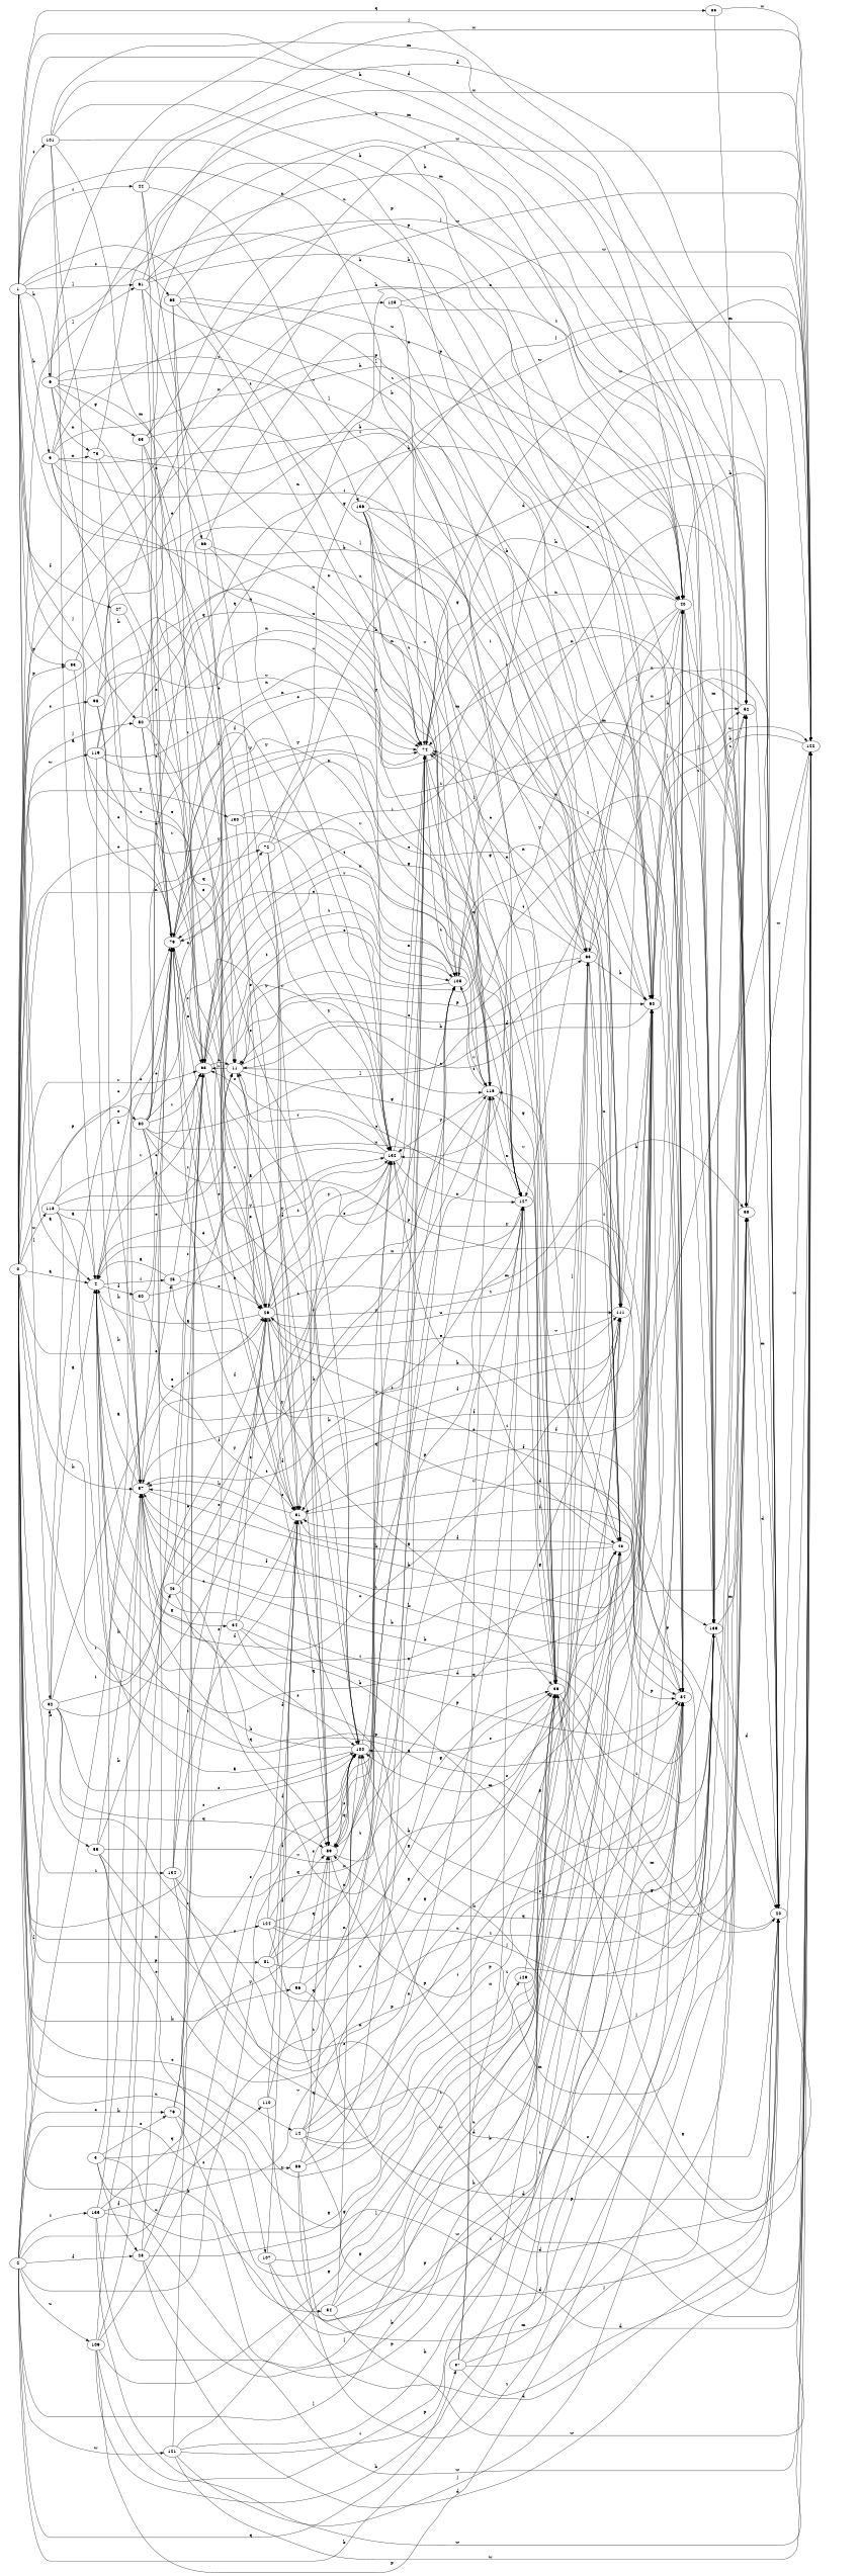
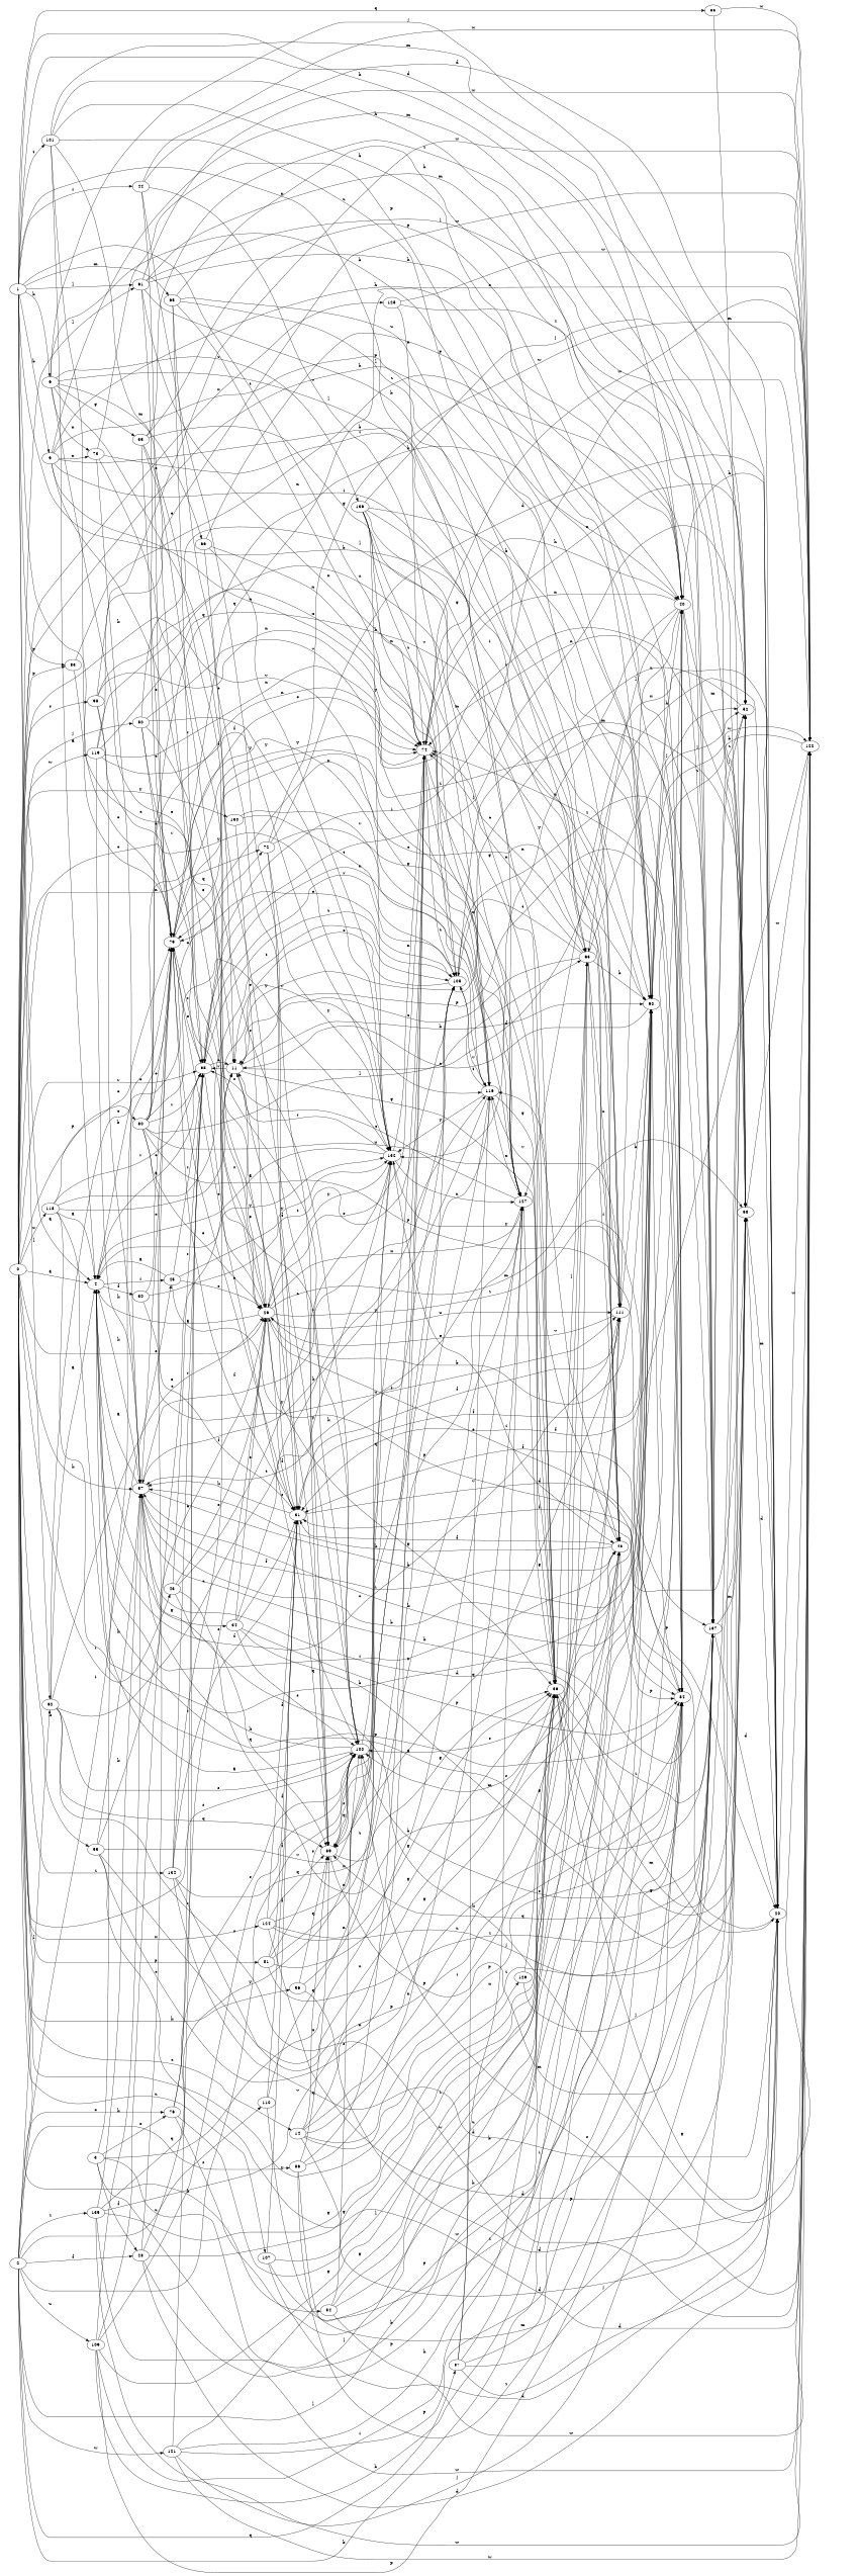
  strict digraph {
    rankdir=LR
    0
    4
    14
    26
    40
    43
    50
    54
    55
    56
    57
    61
    72
    80
    81
    83
    95
    98
    100
    107
    116
    118
    119
    124
    125
    129
    130
    132
    134
    45
    30
    34
    n33 [label=48]
    111
    20
    84
    89
    36
-   137 [label=139]
+   137
    n40 [label=90]
    127
    79
    68
    31
    63
    74
    122
    52
    105
    n50 [label=11]
    1
    6
    9
-   27
    44
    62
    65
    85
    101
    35
    66
    73
    136
    2
    28
    76
    86
    87
    109
    110
    121
    135
    3
    0 -> 4 [label=a]
    0 -> 14 [label=c]
    0 -> 26 [label=e]
    0 -> 40 [label=h]
    0 -> 43 [label=i]
    0 -> 50 [label=j]
    0 -> 54 [label=k]
    0 -> 55 [label=k]
    0 -> 56 [label=k]
    0 -> 57 [label=k]
    0 -> 61 [label=l]
    0 -> 72 [label=n]
    0 -> 80 [label=p]
    0 -> 81 [label=p]
    0 -> 83 [label=p]
    0 -> 95 [label=r]
    0 -> 98 [label=s]
    0 -> 100 [label=s]
    0 -> 107 [label=u]
    0 -> 116 [label=v]
    0 -> 118 [label=w]
    0 -> 119 [label=w]
    0 -> 124 [label=x]
    0 -> 125 [label=x]
    0 -> 129 [label=y]
    0 -> 130 [label=y]
    0 -> 132 [label=y]
    0 -> 134 [label=z]
    4 -> 57 [label=k]
    4 -> 72 [label=n]
    4 -> 132 [label=y]
    4 -> 45 [label=i]
    4 -> 30 [label=f]
    4 -> 34 [label=g]
    4 -> n33 [label=i]
    4 -> 111 [label=u]
    14 -> n33 [label=i]
    14 -> 111 [label=u]
    14 -> 20 [label=d]
    14 -> 84 [label=p]
    14 -> 89 [label=q]
    14 -> 36 [label=g]
    14 -> 137 [label=z]
    26 -> 4 [label=a]
    26 -> 132 [label=y]
    26 -> 111 [label=u]
    26 -> 36 [label=g]
    26 -> 137 [label=z]
    26 -> n40 [label=b]
    26 -> 127 [label=x]
    26 -> 79 [label=o]
    26 -> 68 [label=m]
    26 -> 31 [label=f]
    40 -> 57 [label=k]
    40 -> 132 [label=y]
    40 -> 111 [label=u]
    40 -> 137 [label=z]
    40 -> 68 [label=m]
    40 -> 63 [label=l]
    40 -> 74 [label=n]
    43 -> 26 [label=e]
    43 -> 95 [label=r]
    43 -> 132 [label=y]
    43 -> 89 [label=q]
    43 -> n40 [label=b]
    50 -> 95 [label=r]
    50 -> 100 [label=s]
    50 -> 116 [label=v]
    50 -> 132 [label=y]
    50 -> 79 [label=o]
    50 -> 63 [label=l]
    54 -> 100 [label=s]
    54 -> 111 [label=u]
    54 -> n40 [label=b]
    54 -> 122 [label=w]
    55 -> 26 [label=e]
    55 -> 57 [label=k]
    55 -> 116 [label=v]
    55 -> 111 [label=u]
    55 -> 84 [label=p]
    55 -> 122 [label=w]
    56 -> 20 [label=d]
    56 -> 89 [label=q]
    56 -> 127 [label=x]
    57 -> 4 [label=a]
    57 -> 40 [label=h]
    57 -> 116 [label=v]
    57 -> n33 [label=i]
    57 -> 20 [label=d]
    57 -> n40 [label=b]
    57 -> 79 [label=o]
    61 -> 40 [label=h]
    61 -> n40 [label=b]
    61 -> 127 [label=x]
    61 -> 79 [label=o]
    61 -> 68 [label=m]
    61 -> 122 [label=w]
    61 -> 52 [label=j]
    72 -> 132 [label=y]
    72 -> 20 [label=d]
    72 -> 36 [label=g]
    72 -> 31 [label=f]
    72 -> 122 [label=w]
    80 -> 26 [label=e]
    80 -> 40 [label=h]
    80 -> 95 [label=r]
    80 -> 132 [label=y]
    80 -> 111 [label=u]
    80 -> 84 [label=p]
    80 -> 127 [label=x]
    80 -> 79 [label=o]
    80 -> 31 [label=f]
    80 -> 63 [label=l]
    80 -> 74 [label=n]
    81 -> 100 [label=s]
    81 -> 36 [label=g]
    81 -> 137 [label=z]
    81 -> 31 [label=f]
    81 -> 105 [label=t]
    83 -> 137 [label=z]
    83 -> 79 [label=o]
    95 -> 4 [label=a]
    95 -> 100 [label=s]
    95 -> 127 [label=x]
    95 -> 79 [label=o]
    95 -> 52 [label=j]
    95 -> 105 [label=t]
    95 -> n50 [label=c]
    98 -> 57 [label=b]
    98 -> 100 [label=s]
    98 -> 127 [label=x]
    98 -> 74 [label=n]
    98 -> 122 [label=w]
    100 -> 4 [label=a]
    100 -> 57 [label=k]
    100 -> 132 [label=y]
    100 -> 89 [label=q]
    100 -> n50 [label=c]
    107 -> n33 [label=i]
    107 -> 20 [label=d]
    107 -> 137 [label=z]
    107 -> 31 [label=f]
    116 -> 57 [label=k]
    116 -> 95 [label=r]
    116 -> 132 [label=y]
    116 -> 36 [label=g]
    116 -> 127 [label=x]
    116 -> 105 [label=t]
    118 -> 4 [label=a]
    118 -> 95 [label=r]
    118 -> 116 [label=v]
    118 -> 84 [label=p]
    118 -> n40 [label=b]
    118 -> 79 [label=o]
    118 -> 105 [label=t]
    119 -> 57 [label=k]
    119 -> 132 [label=y]
    119 -> 111 [label=u]
    119 -> n40 [label=b]
    119 -> 74 [label=n]
    119 -> 122 [label=w]
    124 -> 20 [label=d]
    124 -> 89 [label=q]
    124 -> 36 [label=g]
    124 -> 31 [label=f]
    124 -> 74 [label=n]
    124 -> 52 [label=j]
    125 -> 137 [label=z]
    125 -> 74 [label=n]
    125 -> 122 [label=w]
    129 -> 36 [label=g]
    129 -> 52 [label=j]
    130 -> 26 [label=e]
    130 -> 116 [label=v]
    130 -> 105 [label=t]
    132 -> 4 [label=a]
    132 -> 95 [label=r]
    132 -> n33 [label=i]
    132 -> 127 [label=x]
    132 -> 74 [label=n]
    134 -> 95 [label=r]
    134 -> 20 [label=d]
    134 -> 84 [label=p]
    134 -> 127 [label=x]
    134 -> 31 [label=f]
    134 -> n50 [label=c]
    45 -> 4 [label=a]
    45 -> 26 [label=e]
    45 -> 95 [label=r]
    45 -> 132 [label=y]
    45 -> 84 [label=p]
    30 -> 111 [label=u]
    30 -> 79 [label=o]
    30 -> 105 [label=t]
    34 -> 26 [label=e]
    34 -> 100 [label=s]
-   62 -> 132 [label=y]
+   34 -> 132 [label=y]
    34 -> 84 [label=p]
    34 -> 68 [label=m]
    34 -> 31 [label=f]
    n33 -> 57 [label=k]
    n33 -> 100 [label=s]
    n33 -> 116 [label=v]
    n33 -> 84 [label=p]
    n33 -> 31 [label=f]
    n33 -> 74 [label=n]
    111 -> 26 [label=e]
    111 -> 132 [label=y]
    111 -> 89 [label=q]
    111 -> n40 [label=b]
    111 -> 31 [label=f]
    20 -> 40 [label=h]
    20 -> 127 [label=x]
    20 -> 68 [label=m]
    20 -> 31 [label=f]
    20 -> 122 [label=w]
    84 -> 26 [label=e]
    84 -> 74 [label=n]
    89 -> 100 [label=s]
    89 -> 36 [label=g]
    89 -> 68 [label=m]
    89 -> 105 [label=t]
    36 -> 116 [label=v]
    36 -> 137 [label=z]
    36 -> 68 [label=m]
    36 -> 63 [label=l]
    137 -> 4 [label=a]
    137 -> 57 [label=k]
    137 -> 100 [label=s]
    137 -> 20 [label=d]
    137 -> 89 [label=q]
    137 -> 68 [label=m]
    137 -> 74 [label=n]
    137 -> 52 [label=j]
    n40 -> 40 [label=h]
    n40 -> 100 [label=s]
    n40 -> 84 [label=p]
    n40 -> 79 [label=o]
    n40 -> 31 [label=f]
    n40 -> 122 [label=w]
    n40 -> 52 [label=j]
    n40 -> n50 [label=c]
    127 -> 57 [label=k]
    127 -> 36 [label=g]
    127 -> n50 [label=c]
    79 -> 95 [label=r]
    79 -> n33 [label=i]
    79 -> 137 [label=z]
    79 -> 68 [label=m]
    79 -> 31 [label=f]
    68 -> 20 [label=d]
    68 -> 36 [label=g]
    68 -> 31 [label=f]
    68 -> 122 [label=w]
    31 -> 57 [label=k]
    31 -> 20 [label=d]
    31 -> 89 [label=q]
    31 -> 79 [label=o]
    63 -> n33 [label=i]
    63 -> 111 [label=u]
    63 -> n40 [label=b]
    63 -> 74 [label=n]
    63 -> 52 [label=j]
    63 -> 105 [label=t]
    63 -> n50 [label=c]
    74 -> 26 [label=e]
    74 -> 40 [label=h]
    74 -> 89 [label=q]
    74 -> 36 [label=g]
    74 -> 127 [label=x]
    74 -> 79 [label=o]
    74 -> 122 [label=w]
    74 -> 105 [label=t]
    122 -> 57 [label=k]
    122 -> 95 [label=r]
    122 -> 100 [label=s]
    122 -> 36 [label=g]
    122 -> n40 [label=b]
    122 -> 79 [label=o]
    122 -> 31 [label=f]
    52 -> 137 [label=z]
    52 -> 74 [label=n]
    52 -> n50 [label=c]
    105 -> 116 [label=v]
    105 -> 137 [label=z]
    105 -> 79 [label=o]
    105 -> 68 [label=m]
    105 -> n50 [label=c]
    n50 -> 26 [label=e]
    n50 -> 95 [label=r]
    n50 -> 20 [label=d]
    n50 -> 84 [label=p]
    n50 -> 36 [label=g]
    n50 -> n40 [label=b]
    1 -> 4 [label=a]
    1 -> 40 [label=h]
-   1 -> 50 [label=j]
    1 -> 61 [label=l]
    1 -> 83 [label=p]
    1 -> 20 [label=d]
    1 -> n40 [label=b]
    1 -> 127 [label=x]
    1 -> 105 [label=t]
    1 -> n50 [label=c]
    1 -> 6 [label=b]
    1 -> 9 [label=b]
-   1 -> 27 [label=f]
    1 -> 44 [label=i]
    1 -> 62 [label=l]
-   1 -> 65 [label=s]
+   1 -> 65 [label=m]
    1 -> 85 [label=q]
    1 -> 101 [label=t]
    6 -> 26 [label=e]
    6 -> 89 [label=q]
    6 -> n40 [label=b]
    6 -> 63 [label=l]
    6 -> 52 [label=j]
    6 -> 35 [label=g]
    6 -> 66 [label=m]
    6 -> 73 [label=n]
    6 -> 136 [label=z]
    9 -> 40 [label=h]
    9 -> n33 [label=i]
    9 -> 84 [label=p]
    9 -> 89 [label=q]
    9 -> n40 [label=b]
    9 -> 68 [label=m]
    9 -> 74 [label=n]
    9 -> 73 [label=n]
-   27 -> 95 [label=r]
    44 -> 116 [label=v]
    44 -> 20 [label=d]
    44 -> 89 [label=q]
    44 -> 79 [label=o]
    44 -> 122 [label=w]
    62 -> 4 [label=a]
    62 -> 26 [label=e]
    62 -> 100 [label=s]
    62 -> 89 [label=q]
    62 -> 79 [label=o]
    62 -> 122 [label=w]
    62 -> 105 [label=t]
    65 -> 40 [label=h]
    65 -> 95 [label=r]
    65 -> 111 [label=u]
    65 -> 31 [label=f]
    65 -> 63 [label=l]
    65 -> 74 [label=n]
    85 -> 68 [label=m]
    85 -> 122 [label=w]
    101 -> 4 [label=a]
    101 -> 26 [label=e]
    101 -> 40 [label=h]
    101 -> 111 [label=u]
    101 -> n40 [label=b]
    101 -> 79 [label=o]
    101 -> 68 [label=m]
    35 -> 26 [label=e]
    35 -> 84 [label=p]
    35 -> 36 [label=g]
    35 -> 137 [label=z]
    35 -> 79 [label=o]
    35 -> 31 [label=f]
    66 -> 132 [label=y]
    66 -> 84 [label=p]
    66 -> 74 [label=n]
    66 -> n50 [label=c]
    73 -> 57 [label=k]
    73 -> 100 [label=s]
    73 -> n33 [label=i]
    73 -> 84 [label=p]
    136 -> 116 [label=v]
    136 -> 132 [label=y]
    136 -> n33 [label=i]
    136 -> 36 [label=g]
    136 -> n40 [label=b]
    136 -> 74 [label=n]
    136 -> 52 [label=j]
    136 -> 105 [label=t]
    2 -> 100 [label=s]
    2 -> 45 [label=i]
    2 -> n40 [label=b]
    2 -> 63 [label=l]
    2 -> 62 [label=l]
    2 -> 28 [label=f]
    2 -> 76 [label=o]
    2 -> 86 [label=q]
    2 -> 87 [label=q]
    2 -> 109 [label=u]
    2 -> 110 [label=u]
    2 -> 121 [label=w]
    2 -> 135 [label=z]
    28 -> 100 [label=s]
    28 -> 20 [label=d]
    28 -> 36 [label=g]
    28 -> n40 [label=b]
    28 -> 79 [label=o]
    76 -> 26 [label=e]
    76 -> 95 [label=r]
    76 -> 84 [label=p]
    76 -> 63 [label=l]
    86 -> 89 [label=q]
    86 -> 137 [label=z]
    86 -> 127 [label=x]
    86 -> 68 [label=m]
    86 -> 74 [label=n]
    87 -> 116 [label=v]
    87 -> n33 [label=i]
    87 -> 20 [label=d]
    87 -> 84 [label=p]
    87 -> 127 [label=x]
    87 -> 52 [label=j]
    109 -> 57 [label=k]
    109 -> 100 [label=s]
    109 -> n33 [label=i]
    109 -> 84 [label=p]
    109 -> 36 [label=g]
    109 -> n40 [label=b]
    109 -> n50 [label=c]
    110 -> 40 [label=h]
    110 -> 31 [label=f]
    110 -> 74 [label=n]
    121 -> 40 [label=h]
    121 -> 95 [label=r]
    121 -> 84 [label=p]
    121 -> 36 [label=g]
    121 -> 122 [label=w]
    121 -> 52 [label=j]
    135 -> 57 [label=k]
    135 -> 116 [label=v]
    135 -> 132 [label=y]
    135 -> 36 [label=g]
    135 -> 63 [label=l]
    135 -> 122 [label=w]
    3 -> 84 [label=p]
-   3 -> 127 [label=t]
+   3 -> 127 [label=x]
    3 -> 79 [label=o]
    3 -> 122 [label=w]
    3 -> 28 [label=f]
    3 -> 76 [label=o]
  }
